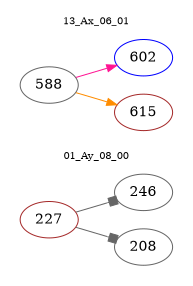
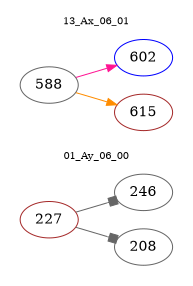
  digraph {
    rankdir=LR
    node [color=gray40]
    edge [arrowhead=box color=gray40]
    n1 [color=brown label=227]
    n2 [label=208]
    n3 [label=246]
    n4 [label=588]
    n5 [color=brown label=615]
    n6 [color=blue label=602]
    subgraph cluster_1 {
      color=white
      fontsize=10
-     label="01_Ay_08_00"
+     label="01_Ay_06_00"
      n1
      n2
      n3
    }
    subgraph cluster_2 {
      color=white
      fontsize=10
      label="13_Ax_06_01"
      n4
      n5
      n6
    }
    n1 -> n2
    n1 -> n3
    n4 -> n5 [arrowhead=normal color=darkorange]
    n4 -> n6 [arrowhead=normal color=deeppink]
  }
